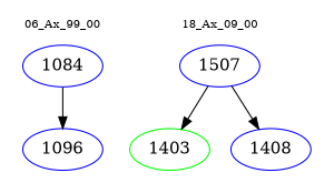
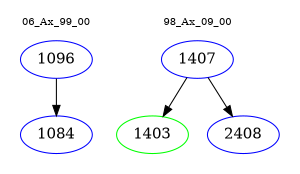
  digraph {
    node [color=blue]
    edge [color=black]
    n1 [label=1096]
    n2 [label=1084]
-   n3 [label=1507]
+   n3 [label=1407]
    n4 [color=green label=1403]
-   n5 [label=1408]
+   n5 [label=2408]
    subgraph cluster_1 {
      color=white
      fontsize=10
      label="06_Ax_99_00"
      n1
      n2
    }
    subgraph cluster_2 {
      color=white
      fontsize=10
-     label="18_Ax_09_00"
+     label="98_Ax_09_00"
      n3
      n4
      n5
    }
-   n2 -> n1
+   n1 -> n2
    n3 -> n4
    n3 -> n5
  }
